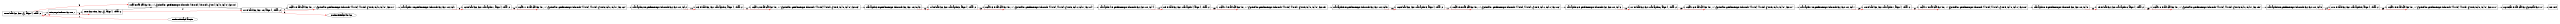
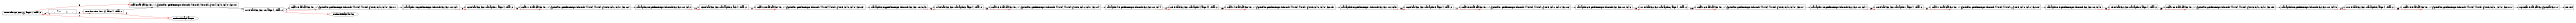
  digraph {
    rankdir=LR
    node [shape=record]
    n1 [label="  %0 = load i32, i32* @j, align 4, !tbaa !2"]
-   n2 [label="%inc = printf nsw i32 %0, 1"]
+   n2 [label="  %inc = add nsw i32 %0, 1"]
    n3 [label="  %call = tail call i32 (i8*, ...) @printf(i8* getelementptr inbounds ([15 x i8], [15 x i8]* @.str.4, i64 0, i64 0), i32 %0)"]
    n4 [label="  store i32 %inc, i32* @j, align 4, !tbaa !2"]
    n5 [label="  %1 = load i32, i32* %s, align 4, !tbaa !2"]
    Node0x555acb4ae698 [shape=""]
    n7 [label="  %call1 = tail call i32 (i8*, ...) @printf(i8* getelementptr inbounds ([4 x i8], [4 x i8]* @.str.5, i64 0, i64 0), i32 %1)"]
    Node0x555acb4b84c0 [shape=""]
    n9 [label="  %arrayidx.1 = getelementptr inbounds i32, i32* %s, i64 1"]
    n10 [label="  %2 = load i32, i32* %arrayidx.1, align 4, !tbaa !2"]
    n11 [label="  %call1.1 = tail call i32 (i8*, ...) @printf(i8* getelementptr inbounds ([4 x i8], [4 x i8]* @.str.5, i64 0, i64 0), i32 %2)"]
    n12 [label="  %arrayidx.2 = getelementptr inbounds i32, i32* %s, i64 2"]
-   n13 [label="  %3 = load i32, i32* %arrayidx.2, align 4, !tbaa !2"]
+   n13 [label="%3 = load i32, i32* %arrayidx.2, acb 4, !tbaa !2"]
    n14 [label="  %call1.2 = tail call i32 (i8*, ...) @printf(i8* getelementptr inbounds ([4 x i8], [4 x i8]* @.str.5, i64 0, i64 0), i32 %3)"]
    n15 [label="  %arrayidx.3 = getelementptr inbounds i32, i32* %s, i64 3"]
    n16 [label="  %4 = load i32, i32* %arrayidx.3, align 4, !tbaa !2"]
    n17 [label="  %call1.3 = tail call i32 (i8*, ...) @printf(i8* getelementptr inbounds ([4 x i8], [4 x i8]* @.str.5, i64 0, i64 0), i32 %4)"]
    n18 [label="  %arrayidx.4 = getelementptr inbounds i32, i32* %s, i64 4"]
    n19 [label="  %5 = load i32, i32* %arrayidx.4, align 4, !tbaa !2"]
    n20 [label="  %call1.4 = tail call i32 (i8*, ...) @printf(i8* getelementptr inbounds ([4 x i8], [4 x i8]* @.str.5, i64 0, i64 0), i32 %5)"]
    n21 [label="  %arrayidx.5 = getelementptr inbounds i32, i32* %s, i64 5"]
    n22 [label="  %6 = load i32, i32* %arrayidx.5, align 4, !tbaa !2"]
    n23 [label="  %call1.5 = tail call i32 (i8*, ...) @printf(i8* getelementptr inbounds ([4 x i8], [4 x i8]* @.str.5, i64 0, i64 0), i32 %6)"]
    n24 [label="  %arrayidx.6 = getelementptr inbounds i32, i32* %s, i64 6"]
    n25 [label="  %7 = load i32, i32* %arrayidx.6, align 4, !tbaa !2"]
    n26 [label="  %call1.6 = tail call i32 (i8*, ...) @printf(i8* getelementptr inbounds ([4 x i8], [4 x i8]* @.str.5, i64 0, i64 0), i32 %7)"]
    n27 [label="  %arrayidx.7 = getelementptr inbounds i32, i32* %s, i64 7"]
    n28 [label="  %8 = load i32, i32* %arrayidx.7, align 4, !tbaa !2"]
    n29 [label="  %call1.7 = tail call i32 (i8*, ...) @printf(i8* getelementptr inbounds ([4 x i8], [4 x i8]* @.str.5, i64 0, i64 0), i32 %8)"]
    n30 [label="  %arrayidx.8 = getelementptr inbounds i32, i32* %s, i64 8"]
    n31 [label="  %9 = load i32, i32* %arrayidx.8, align 4, !tbaa !2"]
    n32 [label="  %call1.8 = tail call i32 (i8*, ...) @printf(i8* getelementptr inbounds ([4 x i8], [4 x i8]* @.str.5, i64 0, i64 0), i32 %9)"]
    n33 [label="  %arrayidx.9 = getelementptr inbounds i32, i32* %s, i64 9"]
    n34 [label="  %10 = load i32, i32* %arrayidx.9, align 4, !tbaa !2"]
    n35 [label="  %call1.9 = tail call i32 (i8*, ...) @printf(i8* getelementptr inbounds ([4 x i8], [4 x i8]* @.str.5, i64 0, i64 0), i32 %10)"]
    n36 [label="  %putchar = tail call i32 @putchar(i32 10)"]
    n37 [label="  ret void"]
    n1 -> n2
    n1 -> n2 [color=red label=2]
    n1 -> n3 [color=red label=5]
    n2 -> n4
    n2 -> n4 [color=red label=3]
    n3 -> n5
    n4 -> n3
-   n4 -> n5 [color=red label=4]
+   n4 -> Node0x555acb4ae698 [color=red label=4]
    n5 -> n7
    n5 -> n7 [color=red label=7]
    n5 -> Node0x555acb4b84c0 [color=red label=6]
    Node0x555acb4ae698 -> n1 [color=red label=1]
    n7 -> n9
    n9 -> n10
    n9 -> n10 [color=red label=8]
    n10 -> n11
    n10 -> n11 [color=red label=9]
    n11 -> n12
    n12 -> n13
    n12 -> n13 [color=red label=10]
    n13 -> n14
    n13 -> n14 [color=red label=11]
    n14 -> n15
    n15 -> n16
    n15 -> n16 [color=red label=12]
    n16 -> n17
    n16 -> n17 [color=red label=13]
    n17 -> n18
    n18 -> n19
    n18 -> n19 [color=red label=14]
    n19 -> n20
    n19 -> n20 [color=red label=15]
    n20 -> n21
    n21 -> n22
    n21 -> n22 [color=red label=16]
    n22 -> n23
    n22 -> n23 [color=red label=17]
    n23 -> n24
    n24 -> n25
    n24 -> n25 [color=red label=18]
    n25 -> n26
    n25 -> n26 [color=red label=19]
    n26 -> n27
    n27 -> n28
    n27 -> n28 [color=red label=20]
    n28 -> n29
    n28 -> n29 [color=red label=21]
    n29 -> n30
    n30 -> n31
    n30 -> n31 [color=red label=22]
    n31 -> n32
    n31 -> n32 [color=red label=23]
    n32 -> n33
    n33 -> n34
    n33 -> n34 [color=red label=24]
    n34 -> n35
    n34 -> n35 [color=red label=25]
    n35 -> n36
    n36 -> n37
  }
